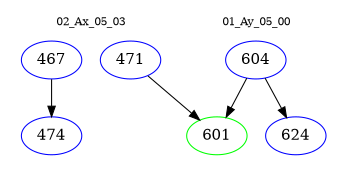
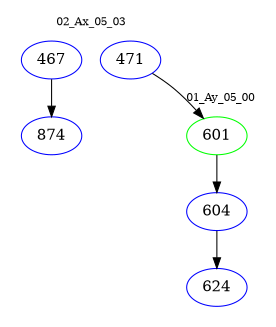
  digraph {
    node [color=blue]
    edge [color=black]
    n1 [label=471]
    n2 [label=467]
-   n3 [label=474]
+   n3 [label=874]
    n4 [color=green label=601]
    n5 [label=604]
    n6 [label=624]
    subgraph cluster_1 {
      color=white
      fontsize=10
      label="02_Ax_05_03"
      n1
      n2
      n3
    }
    subgraph cluster_2 {
      color=white
      fontsize=10
      label="01_Ay_05_00"
      n4
      n5
      n6
    }
    n1 -> n4
    n2 -> n3
-   n5 -> n4
+   n4 -> n5
    n5 -> n6
  }
